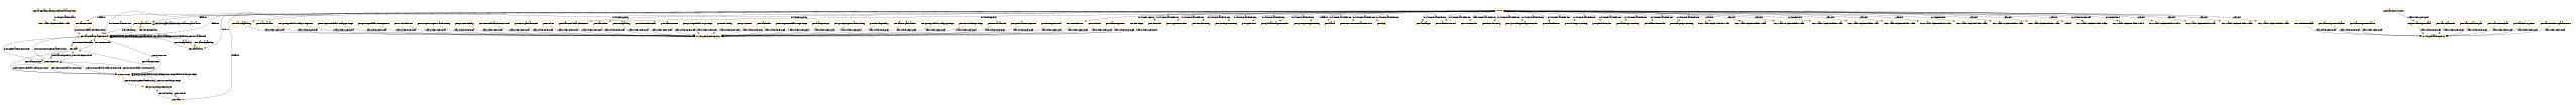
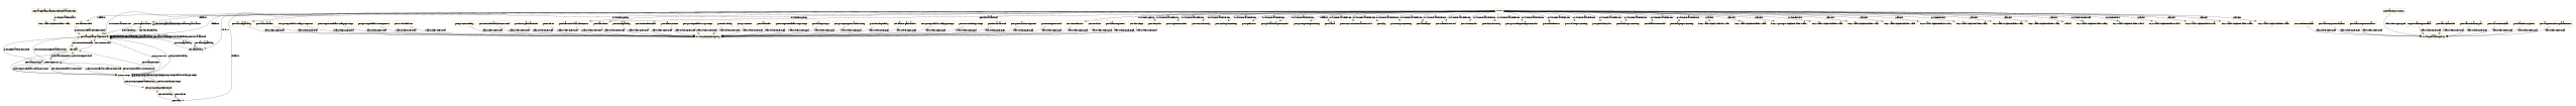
  digraph {
    rankdir=TB
    node [color=orange shape=rectangle]
    "peo:large_language_model_characteristic"
    "50211afd:1933505d5d0:-7fd3"
    "peo:organization"
    "peo:large_language_model"
    "peo:chat"
    "peo:prompt"
    "peo:response"
    "peo:capability"
    "peo:prompting_technique"
    "peo:task"
    "peo:base_model"
    "peo:is_variant_of"
    "owl:topObjectProperty"
    "peo:generates_response"
    "peo:end_time_chat"
    "owl:topDataProperty"
    "peo:is_response_of"
    n18 [label="peo:uses_former"]
    "peo:evolves"
    "peo:has_output_indicator"
    "peo:has_response"
    "peo:develops"
    "peo:has_capability"
    "peo:has_variant"
    "peo:prompt_followedby_response"
    "peo:response_followedby_prompt"
    "peo:prompt_follows_response"
    "peo:evolved_from"
-   "peo:response_generated_using"
    "peo:processed_by"
    "peo:is_model_architecture_of"
    "peo:has_response_value"
    n33 [label="region:has_input_data"]
    "peo:is_organization_of"
    "peo:solves"
    NULL
    "peo:decoder"
    "peo:region_encoder"
    "peo:encoder_only"
    "peo:code_processing"
    "peo:q_former"
    "peo:global_image_encoder"
    "peo:prompt_engineering"
    "peo:llama"
    "peo:recurrent_neural_network"
    "peo:clip"
+   "peo:text_processing"
    "peo:lamda_pt"
    "peo:transformer_xl"
    "peo:vit_encoder"
    "peo:decoder_only"
    "peo:grounding_image_encoder"
    "peo:transformer"
    "peo:video_processing"
    "peo:pixel_decoder"
    "peo:audio_processing"
    "peo:diffusion_model"
    "peo:image_processing"
    "peo:has_model_architecture"
    "50211afd:1933505d5d0:-7fd1"
    "50211afd:1933505d5d0:-7f9a"
    "peo:based_on"
-   "50211afd:1933505d5d0:-7fa0"
+   "50211afd:1933505d5d0:-7fa0" [label="50211prompt:1933505d5d0:-7fa0"]
    "50211afd:1933505d5d0:-7fa9"
    "50211afd:1933505d5d0:-7fa7"
    "50211afd:1933505d5d0:-7f9f"
    "50211afd:1933505d5d0:-7f9c"
    "50211afd:1933505d5d0:-7fa3"
    "50211afd:1933505d5d0:-7fa2"
    "50211afd:1933505d5d0:-7fa6"
    "rdf:nil"
    "50211afd:1933505d5d0:-7fd2"
    "50211afd:1933505d5d0:-7f9d"
    "50211afd:1933505d5d0:-7f9b"
    "50211afd:1933505d5d0:-7fa1"
    "50211afd:1933505d5d0:-7fa8"
    "50211afd:1933505d5d0:-7fa5"
    "peo:is_capability"
    "peo:has_instruction"
    "peo:is_used_in_chat"
    "peo:has_context"
    "peo:prompt_follows_prompt"
    "peo:solved_by"
    "peo:processes"
    "peo:basis_for"
    "peo:has_chat_title"
    "peo:response_follows_prompt"
    "peo:has_release_year"
    "peo:has_prompt"
    "peo:prompt_generated_using"
    "peo:start_time_chat"
    "peo:developed_by"
    "peo:has_description"
    "peo:has_organization"
-   "peo:has_number_parameters"
+   "peo:has_number_parameters" [label="peo:large_number_parameters"]
    "peo:prompt_followedby_prompt"
    "peo:is_used_in_prompt"
    "peo:large_language_model_characteristic" -> "50211afd:1933505d5d0:-7fd3" [label="owl:equivalentClass"]
    "peo:organization" -> "peo:organization" [label="peo:is_organization_of"]
    "peo:organization" -> "peo:organization" [label="peo:has_organization"]
    "peo:organization" -> "peo:large_language_model" [label="peo:develops"]
    "peo:large_language_model" -> "peo:organization" [label="peo:developed_by"]
    "peo:large_language_model" -> "peo:large_language_model" [label="peo:evolves"]
    "peo:large_language_model" -> "peo:large_language_model" [label="peo:basis_for"]
    "peo:large_language_model" -> "peo:large_language_model" [label="peo:based_on"]
    "peo:large_language_model" -> "peo:large_language_model" [label="peo:has_variant"]
    "peo:large_language_model" -> "peo:large_language_model" [label="peo:evolved_from"]
    "peo:large_language_model" -> "peo:large_language_model" [label="peo:is_variant_of"]
    "peo:large_language_model" -> "peo:chat" [label="peo:is_used_in_chat"]
    "peo:large_language_model" -> "peo:prompt" [label="peo:processes"]
    "peo:large_language_model" -> "peo:response" [label="peo:generates_response"]
    "peo:large_language_model" -> "peo:capability" [label="peo:has_capability"]
    "peo:chat" -> "peo:large_language_model" [label="peo:uses_model"]
    "peo:chat" -> "peo:prompt" [label="peo:has_prompt"]
    "peo:chat" -> "peo:response" [label="peo:has_response"]
+   "peo:prompt" -> "peo:large_language_model" [label="peo:processed_by"]
    "peo:prompt" -> "peo:chat" [label="peo:has_context"]
    "peo:prompt" -> "peo:prompt" [label="peo:prompt_follows_prompt"]
    "peo:prompt" -> "peo:prompt" [label="peo:prompt_followedby_prompt"]
    "peo:prompt" -> "peo:response" [label="peo:prompt_followedby_response"]
    "peo:prompt" -> "peo:response" [label="peo:prompt_follows_response"]
    "peo:prompt" -> "peo:prompting_technique" [label="peo:prompt_generated_using"]
    "peo:response" -> "peo:large_language_model" [label="peo:response_generated_using"]
    "peo:response" -> "peo:chat" [label="peo:is_response_of"]
    "peo:response" -> "peo:prompt" [label="peo:response_followedby_prompt"]
    "peo:response" -> "peo:prompt" [label="peo:response_follows_prompt"]
    "peo:capability" -> "peo:large_language_model" [label="peo:is_capability"]
    "peo:prompting_technique" -> "peo:prompt" [label="peo:is_used_in_prompt"]
    "peo:prompting_technique" -> "peo:task" [label="peo:solves"]
    "peo:task" -> "peo:prompting_technique" [label="peo:solved_by"]
    "peo:base_model" -> "peo:large_language_model" [label="peo:is_model_architecture_of"]
    "peo:is_variant_of" -> "owl:topObjectProperty" [label="rdfs:subPropertyOf"]
    "peo:generates_response" -> "owl:topObjectProperty" [label="rdfs:subPropertyOf"]
    "peo:end_time_chat" -> "owl:topDataProperty" [label="rdfs:subPropertyOf"]
    "peo:is_response_of" -> "owl:topObjectProperty" [label="rdfs:subPropertyOf"]
    n18 -> "owl:topObjectProperty" [label="rdfs:subPropertyOf"]
    "peo:evolves" -> "owl:topObjectProperty" [label="rdfs:subPropertyOf"]
    "peo:has_output_indicator" -> "owl:topDataProperty" [label="rdfs:subPropertyOf"]
    "peo:has_response" -> "owl:topObjectProperty" [label="rdfs:subPropertyOf"]
    "peo:develops" -> "owl:topObjectProperty" [label="rdfs:subPropertyOf"]
    "peo:has_capability" -> "owl:topObjectProperty" [label="rdfs:subPropertyOf"]
    "peo:has_variant" -> "owl:topObjectProperty" [label="rdfs:subPropertyOf"]
    "peo:prompt_followedby_response" -> "owl:topObjectProperty" [label="rdfs:subPropertyOf"]
    "peo:response_followedby_prompt" -> "owl:topObjectProperty" [label="rdfs:subPropertyOf"]
    "peo:prompt_follows_response" -> "owl:topObjectProperty" [label="rdfs:subPropertyOf"]
    "peo:evolved_from" -> "owl:topObjectProperty" [label="rdfs:subPropertyOf"]
-   "peo:response_generated_using" -> "owl:topObjectProperty" [label="rdfs:subPropertyOf"]
    "peo:processed_by" -> "owl:topObjectProperty" [label="rdfs:subPropertyOf"]
    "peo:is_model_architecture_of" -> "owl:topObjectProperty" [label="rdfs:subPropertyOf"]
    "peo:has_response_value" -> "owl:topDataProperty" [label="rdfs:subPropertyOf"]
    n33 -> "owl:topDataProperty" [label="rdfs:subPropertyOf"]
    "peo:is_organization_of" -> "owl:topObjectProperty" [label="rdfs:subPropertyOf"]
    "peo:solves" -> "owl:topObjectProperty" [label="rdfs:subPropertyOf"]
    NULL -> "peo:organization" [label="rdf:first"]
    NULL -> "peo:large_language_model" [label="owl:someValuesFrom"]
    NULL -> "peo:large_language_model" [label="rdf:first"]
    NULL -> "peo:capability" [label="rdf:first"]
    NULL -> "peo:task" [label="rdf:first"]
    NULL -> "peo:base_model" [label="rdf:first"]
    NULL -> n18 [label="owl:onProperty"]
    NULL -> "peo:has_capability" [label="owl:onProperty"]
    NULL -> "peo:decoder" [label="owl:someValuesFrom"]
    NULL -> "peo:region_encoder" [label="owl:someValuesFrom"]
    NULL -> "peo:encoder_only" [label="owl:someValuesFrom"]
    NULL -> "peo:code_processing" [label="owl:someValuesFrom"]
    NULL -> "peo:q_former" [label="owl:someValuesFrom"]
    NULL -> "peo:global_image_encoder" [label="owl:someValuesFrom"]
    NULL -> "peo:prompt_engineering" [label="rdf:first"]
    NULL -> "peo:llama" [label="owl:someValuesFrom"]
    NULL -> "peo:recurrent_neural_network" [label="owl:someValuesFrom"]
    NULL -> "peo:clip" [label="owl:someValuesFrom"]
+   NULL -> "peo:text_processing" [label="owl:someValuesFrom"]
    NULL -> "peo:lamda_pt" [label="owl:someValuesFrom"]
    NULL -> "peo:transformer_xl" [label="owl:someValuesFrom"]
-   NULL -> "peo:vit_encoder" [label="rdfs:someValuesFrom"]
+   NULL -> "peo:vit_encoder" [label="owl:someValuesFrom"]
    NULL -> "peo:decoder_only" [label="owl:someValuesFrom"]
    NULL -> "peo:grounding_image_encoder" [label="owl:someValuesFrom"]
    NULL -> "peo:transformer" [label="owl:someValuesFrom"]
    NULL -> "peo:video_processing" [label="owl:someValuesFrom"]
    NULL -> "peo:pixel_decoder" [label="owl:someValuesFrom"]
    NULL -> "peo:audio_processing" [label="owl:someValuesFrom"]
    NULL -> "peo:diffusion_model" [label="owl:someValuesFrom"]
    NULL -> "peo:image_processing" [label="owl:someValuesFrom"]
    NULL -> "peo:has_model_architecture" [label="owl:onProperty"]
    NULL -> "50211afd:1933505d5d0:-7fd1" [label="rdf:rest"]
    NULL -> "50211afd:1933505d5d0:-7f9a" [label="rdf:rest"]
-   NULL -> "peo:based_on" [label="owl:onProperty"]
+   NULL -> "peo:based_on" [label="peo:is_variant_of"]
    NULL -> "50211afd:1933505d5d0:-7fa0" [label="rdf:rest"]
    NULL -> "50211afd:1933505d5d0:-7fa9" [label="owl:members"]
    NULL -> "50211afd:1933505d5d0:-7fa7" [label="rdf:rest"]
    NULL -> "50211afd:1933505d5d0:-7f9f" [label="rdf:rest"]
    NULL -> "50211afd:1933505d5d0:-7f9c" [label="rdf:rest"]
    NULL -> "50211afd:1933505d5d0:-7fa3" [label="owl:members"]
    NULL -> "50211afd:1933505d5d0:-7fa2" [label="rdf:rest"]
    NULL -> "50211afd:1933505d5d0:-7fa6" [label="rdf:rest"]
    NULL -> "rdf:nil" [label="rdf:rest"]
    NULL -> "50211afd:1933505d5d0:-7fd2" [label="owl:intersectionOf"]
    NULL -> "50211afd:1933505d5d0:-7f9d" [label="owl:members"]
    NULL -> "50211afd:1933505d5d0:-7f9b" [label="rdf:rest"]
    NULL -> "50211afd:1933505d5d0:-7fa1" [label="rdf:rest"]
    NULL -> "50211afd:1933505d5d0:-7fa8" [label="rdf:rest"]
    NULL -> "50211afd:1933505d5d0:-7fa5" [label="rdf:rest"]
    "peo:has_model_architecture" -> "owl:topObjectProperty" [label="rdfs:subPropertyOf"]
    "peo:based_on" -> "owl:topObjectProperty" [label="rdfs:subPropertyOf"]
    "peo:is_capability" -> "owl:topObjectProperty" [label="rdfs:subPropertyOf"]
-   "peo:has_instruction" -> n33 [label="rdfs:subPropertyOf"]
+   "peo:has_instruction" -> "owl:topDataProperty" [label="rdfs:subPropertyOf"]
    "peo:is_used_in_chat" -> "owl:topObjectProperty" [label="rdfs:subPropertyOf"]
    "peo:has_context" -> "owl:topObjectProperty" [label="rdfs:subPropertyOf"]
    "peo:prompt_follows_prompt" -> "owl:topObjectProperty" [label="rdfs:subPropertyOf"]
    "peo:solved_by" -> "owl:topObjectProperty" [label="rdfs:subPropertyOf"]
    "peo:processes" -> "owl:topObjectProperty" [label="rdfs:subPropertyOf"]
    "peo:basis_for" -> "owl:topObjectProperty" [label="rdfs:subPropertyOf"]
    "peo:has_chat_title" -> "owl:topDataProperty" [label="rdfs:subPropertyOf"]
    "peo:response_follows_prompt" -> "owl:topObjectProperty" [label="rdfs:subPropertyOf"]
    "peo:has_release_year" -> "owl:topDataProperty" [label="rdfs:subPropertyOf"]
    "peo:has_prompt" -> "owl:topObjectProperty" [label="rdfs:subPropertyOf"]
    "peo:prompt_generated_using" -> "owl:topObjectProperty" [label="rdfs:subPropertyOf"]
    "peo:start_time_chat" -> "owl:topDataProperty" [label="rdfs:subPropertyOf"]
    "peo:developed_by" -> "owl:topObjectProperty" [label="rdfs:subPropertyOf"]
    "peo:has_description" -> "owl:topDataProperty" [label="rdfs:subPropertyOf"]
    "peo:has_organization" -> "owl:topObjectProperty" [label="rdfs:subPropertyOf"]
    "peo:has_number_parameters" -> "owl:topDataProperty" [label="rdfs:subPropertyOf"]
    "peo:prompt_followedby_prompt" -> "owl:topObjectProperty" [label="rdfs:subPropertyOf"]
    "peo:is_used_in_prompt" -> "owl:topObjectProperty" [label="rdfs:subPropertyOf"]
  }
